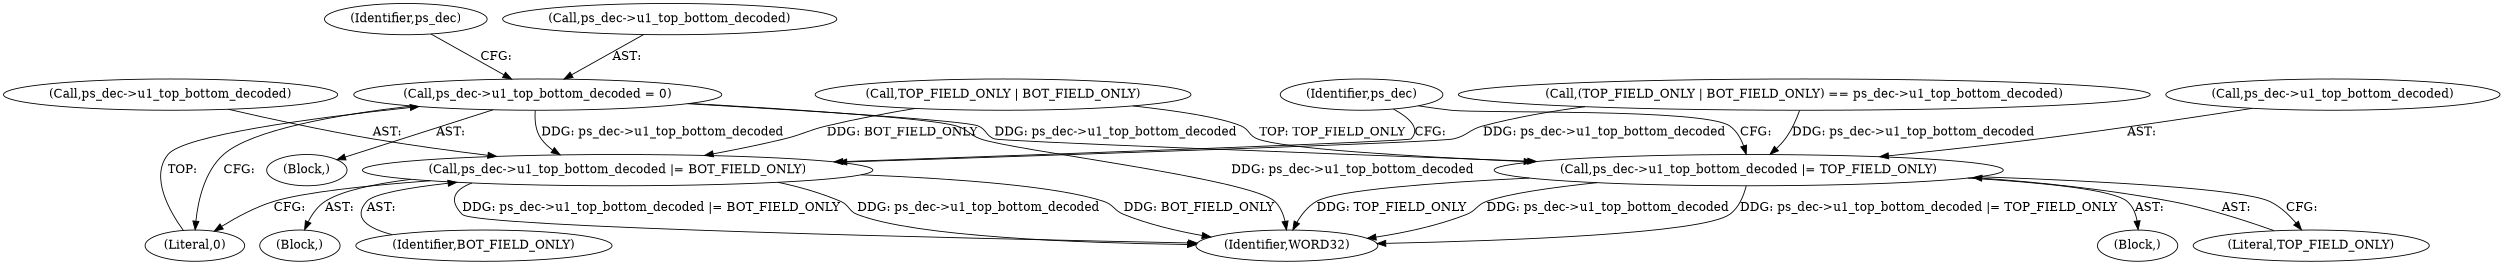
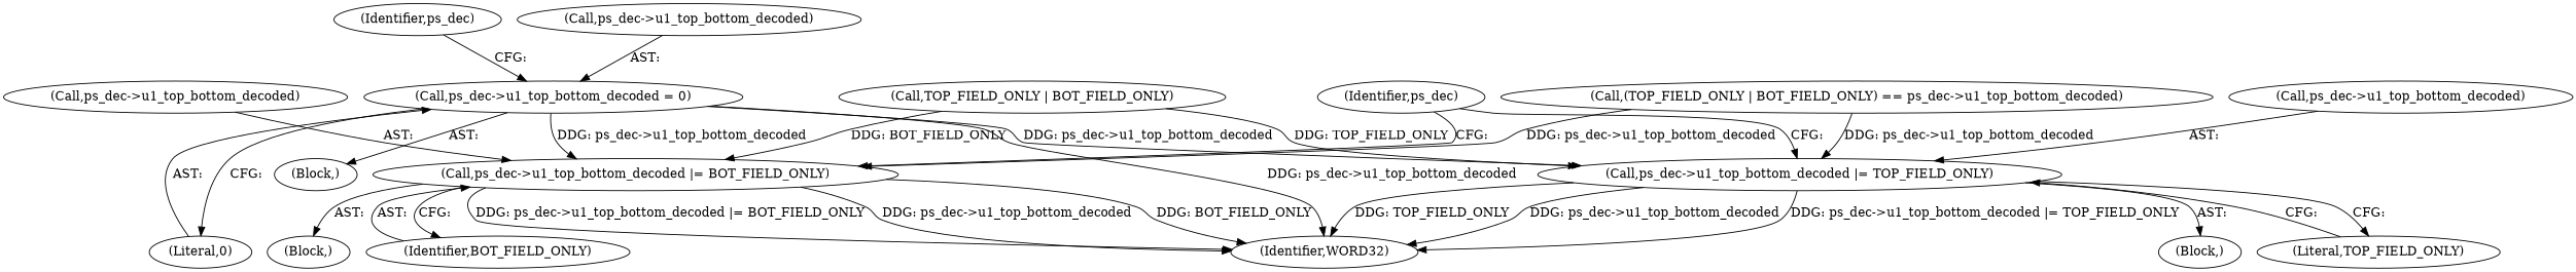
  digraph {
    n1 [label="(Call,ps_dec->u1_top_bottom_decoded = 0)"]
    n2 [label="(Call,ps_dec->u1_top_bottom_decoded |= BOT_FIELD_ONLY)"]
    n3 [label="(Call,ps_dec->u1_top_bottom_decoded |= TOP_FIELD_ONLY)"]
    n4 [label="(Block,)"]
    n5 [label="(Literal,0)"]
    n6 [label="(Identifier,WORD32)"]
    n7 [label="(Block,)"]
    n8 [label="(Identifier,BOT_FIELD_ONLY)"]
    n9 [label="(Literal,TOP_FIELD_ONLY)"]
    n10 [label="(Block,)"]
    n11 [label="(Identifier,ps_dec)"]
    n12 [label="(Call,ps_dec->u1_top_bottom_decoded)"]
    n13 [label="(Call,(TOP_FIELD_ONLY | BOT_FIELD_ONLY) == ps_dec->u1_top_bottom_decoded)"]
    n14 [label="(Identifier,ps_dec)"]
    n15 [label="(Call,ps_dec->u1_top_bottom_decoded)"]
    n16 [label="(Call,TOP_FIELD_ONLY | BOT_FIELD_ONLY)"]
    n17 [label="(Call,ps_dec->u1_top_bottom_decoded)"]
    n1 -> n2 [label="DDG: ps_dec->u1_top_bottom_decoded"]
    n1 -> n3 [label="DDG: ps_dec->u1_top_bottom_decoded"]
    n1 -> n4 [label="AST: "]
    n1 -> n5 [label="CFG: "]
    n1 -> n6 [label="DDG: ps_dec->u1_top_bottom_decoded"]
    n2 -> n6 [label="DDG: BOT_FIELD_ONLY"]
    n2 -> n6 [label="DDG: ps_dec->u1_top_bottom_decoded |= BOT_FIELD_ONLY"]
    n2 -> n6 [label="DDG: ps_dec->u1_top_bottom_decoded"]
    n2 -> n7 [label="AST: "]
-   n2 -> n5 [label="CFG: "]
+   n2 -> n8 [label="CFG: "]
    n3 -> n6 [label="DDG: TOP_FIELD_ONLY"]
    n3 -> n6 [label="DDG: ps_dec->u1_top_bottom_decoded"]
    n3 -> n6 [label="DDG: ps_dec->u1_top_bottom_decoded |= TOP_FIELD_ONLY"]
    n3 -> n9 [label="CFG: "]
    n3 -> n10 [label="AST: "]
-   n5 -> n1 [label="TOP: "]
+   n5 -> n1 [label="AST: "]
    n8 -> n2 [label="AST: "]
-   n9 -> n3 [label="AST: "]
+   n9 -> n3 [label="CFG: "]
    n11 -> n2 [label="CFG: "]
    n11 -> n3 [label="CFG: "]
    n12 -> n2 [label="AST: "]
    n13 -> n2 [label="DDG: ps_dec->u1_top_bottom_decoded"]
    n13 -> n3 [label="DDG: ps_dec->u1_top_bottom_decoded"]
    n14 -> n1 [label="CFG: "]
    n15 -> n3 [label="AST: "]
    n16 -> n2 [label="DDG: BOT_FIELD_ONLY"]
-   n16 -> n3 [label="TOP: TOP_FIELD_ONLY"]
+   n16 -> n3 [label="DDG: TOP_FIELD_ONLY"]
    n17 -> n1 [label="AST: "]
  }
